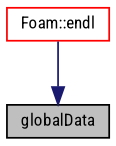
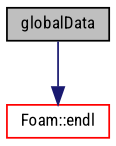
  digraph {
    rankdir=TB
    fontname="Roboto Condensed"
    node [fontname="Roboto Condensed" fontsize=10 shape=record]
    n1 [color=black fillcolor=grey75 fontcolor=black height=0.2 label=globalData style=filled width=0.4]
    n2 [color=red height=0.2 label="Foam::endl" width=0.4]
-   n2 -> n1 [color=midnightblue fontname="Roboto Condensed" fontsize=10 labelfontname=FreeSans labelfontsize=10 style=solid]
+   n1 -> n2 [color=midnightblue fontname="Roboto Condensed" fontsize=10 labelfontname=FreeSans labelfontsize=10 style=solid]
  }
